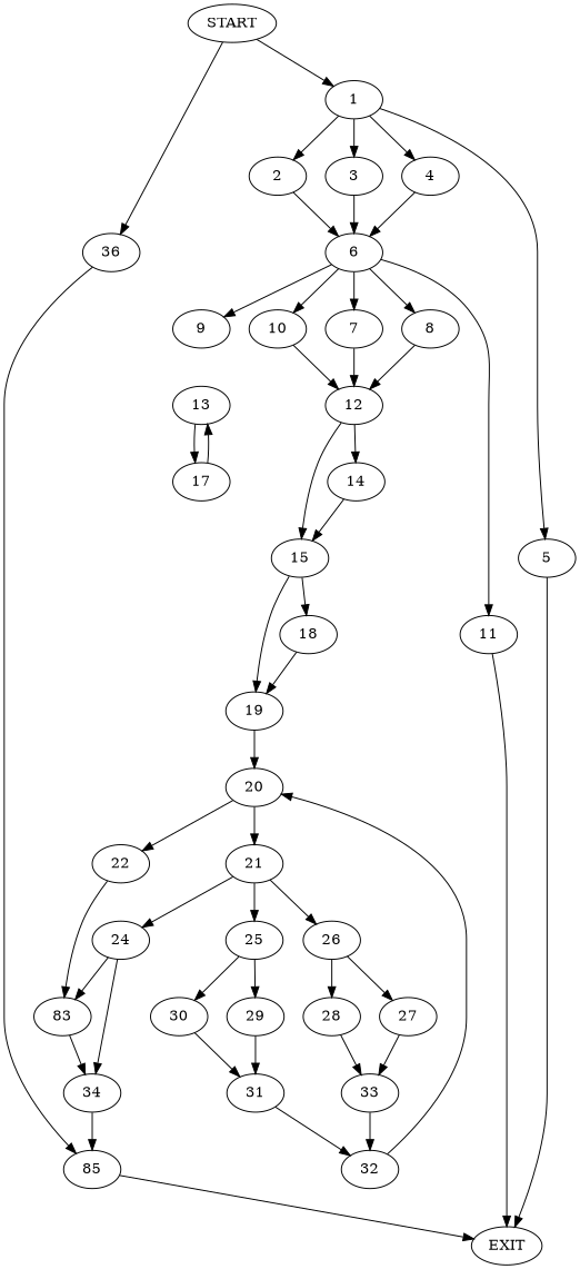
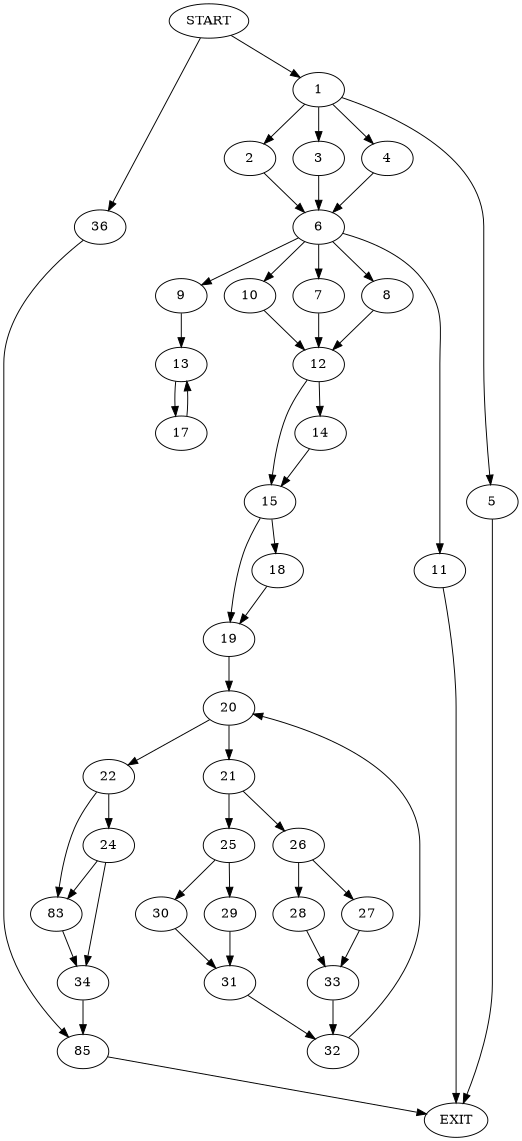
  digraph {
    n1 [label=START]
    1
    36
    2
    3
    4
    5
    n8 [label=85]
    n9 [label=EXIT]
    6
    7
    8
    9
    10
    11
    12
    13
    14
    15
    17
    18
    19
    20
    21
    22
    25
    26
    n28 [label=83]
    24
    29
    30
    27
    28
    34
    31
    33
    32
    n1 -> 1
    n1 -> 36
    1 -> 2
    1 -> 3
    1 -> 4
    1 -> 5
    36 -> n8
    2 -> 6
    3 -> 6
    4 -> 6
    5 -> n9
    n8 -> n9
    6 -> 7
    6 -> 8
    6 -> 9
    6 -> 10
    6 -> 11
    7 -> 12
    8 -> 12
+   9 -> 13
    10 -> 12
    11 -> n9
    12 -> 14
    12 -> 15
    13 -> 17
    14 -> 15
    15 -> 18
    15 -> 19
    17 -> 13
    18 -> 19
    19 -> 20
    20 -> 21
    20 -> 22
    21 -> 25
    21 -> 26
    22 -> n28
-   21 -> 24
+   22 -> 24
    25 -> 29
    25 -> 30
    26 -> 27
    26 -> 28
    n28 -> 34
    24 -> n28
    24 -> 34
    29 -> 31
    30 -> 31
    27 -> 33
    28 -> 33
    34 -> n8
    31 -> 32
    33 -> 32
    32 -> 20
  }
